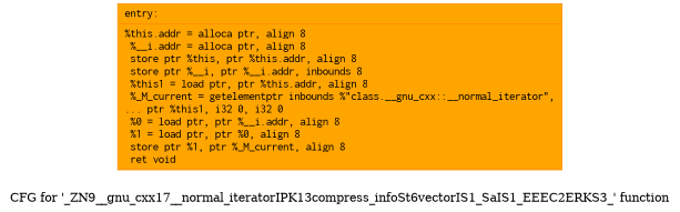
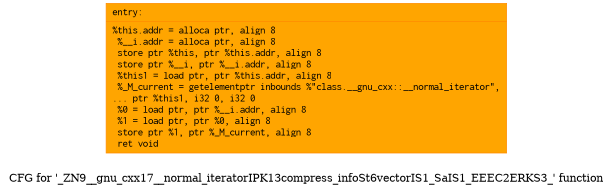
  digraph {
    label="CFG for '_ZN9__gnu_cxx17__normal_iteratorIPK13compress_infoSt6vectorIS1_SaIS1_EEEC2ERKS3_' function"
-   n1 [color=darkorange fillcolor=orange fontname=Courier label="{entry:\l|  %this.addr = alloca ptr, align 8\l  %__i.addr = alloca ptr, align 8\l  store ptr %this, ptr %this.addr, align 8\l  store ptr %__i, ptr %__i.addr, inbounds 8\l  %this1 = load ptr, ptr %this.addr, align 8\l  %_M_current = getelementptr inbounds %\"class.__gnu_cxx::__normal_iterator\",\l... ptr %this1, i32 0, i32 0\l  %0 = load ptr, ptr %__i.addr, align 8\l  %1 = load ptr, ptr %0, align 8\l  store ptr %1, ptr %_M_current, align 8\l  ret void\l}" shape=record style=filled]
+   n1 [color=darkorange fillcolor=orange fontname=Courier label="{entry:\l|  %this.addr = alloca ptr, align 8\l  %__i.addr = alloca ptr, align 8\l  store ptr %this, ptr %this.addr, align 8\l  store ptr %__i, ptr %__i.addr, align 8\l  %this1 = load ptr, ptr %this.addr, align 8\l  %_M_current = getelementptr inbounds %\"class.__gnu_cxx::__normal_iterator\",\l... ptr %this1, i32 0, i32 0\l  %0 = load ptr, ptr %__i.addr, align 8\l  %1 = load ptr, ptr %0, align 8\l  store ptr %1, ptr %_M_current, align 8\l  ret void\l}" shape=record style=filled]
  }
